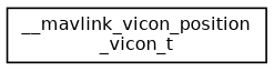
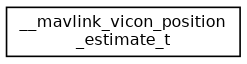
  digraph {
    rankdir=LR
-   n1 [color=black fillcolor=white fontname=Helvetica fontsize=10 height=0.2 label="__mavlink_vicon_position\l_vicon_t" shape=record style=filled width=0.4]
+   n1 [color=black fillcolor=white fontname=Helvetica fontsize=10 height=0.2 label="__mavlink_vicon_position\l_estimate_t" shape=record style=filled width=0.4]
  }
